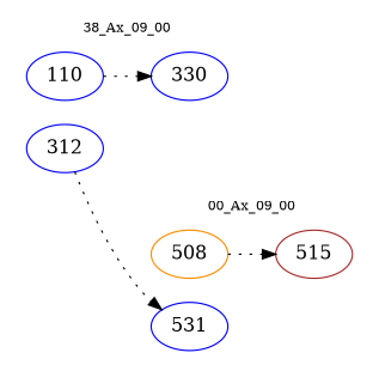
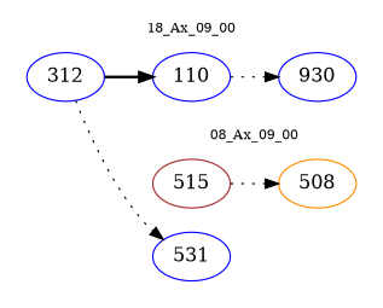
  digraph {
    rankdir=LR
    node [color=blue]
    edge [color=black style=dotted]
    n1 [label=312]
    n2 [label=110]
-   n3 [label=330]
+   n3 [label=930]
    n4 [color=brown label=515]
    n5 [color=darkorange label=508]
    n6 [label=531]
    subgraph cluster_1 {
      color=white
      fontsize=10
-     label="38_Ax_09_00"
+     label="18_Ax_09_00"
      n1
      n2
      n3
    }
    subgraph cluster_2 {
      color=white
      fontsize=10
-     label="00_Ax_09_00"
+     label="08_Ax_09_00"
      n4
      n5
      n6
    }
+   n1 -> n2 [style=bold]
    n1 -> n6
    n2 -> n3
-   n5 -> n4
+   n4 -> n5
  }
